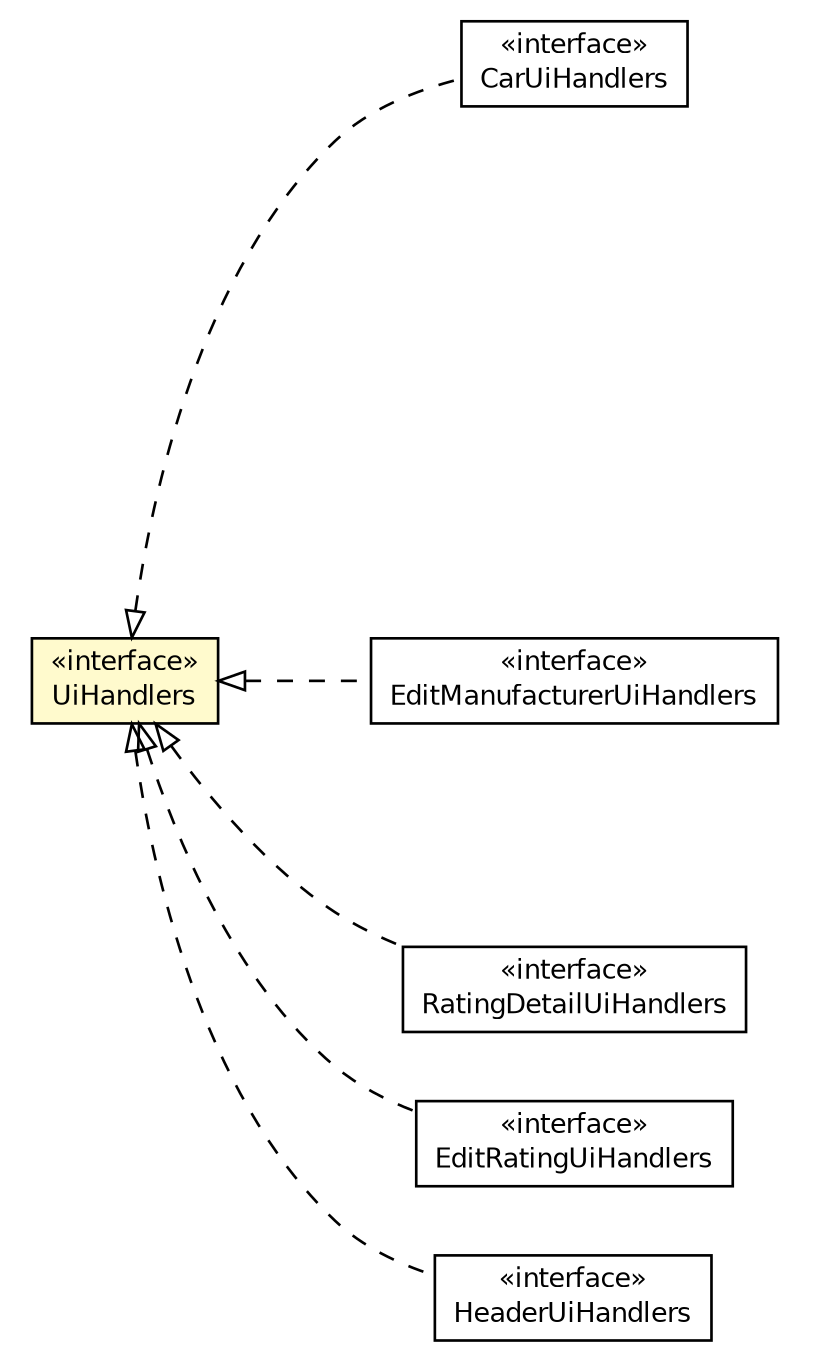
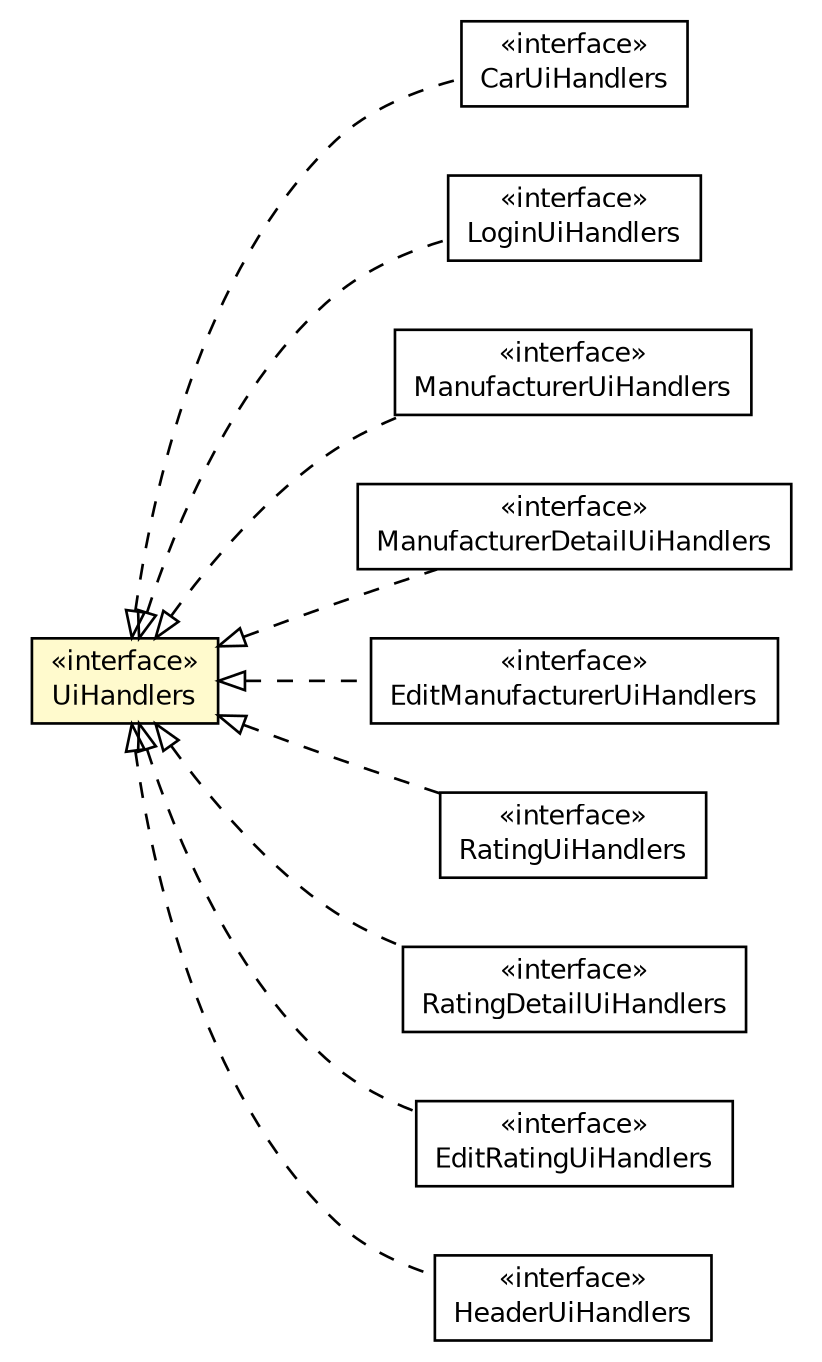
  digraph {
    nodesep=0.25
    rankdir=LR
    ranksep=0.5
    node [fontcolor=black fontname=Helvetica fontsize=10.0 shape=plaintext]
    edge [arrowtail=empty dir=back fontname=Helvetica fontsize=10 headport=p labelfontname=Helvetica labelfontsize=10 style=dashed tailport=p]
    n1 [label=<<table title="com.gwtplatform.mvp.client.UiHandlers" border="0" cellborder="1" cellspacing="0" cellpadding="2" port="p" bgcolor="lemonChiffon" href="./UiHandlers.html"> 		<tr><td><table border="0" cellspacing="0" cellpadding="1"> <tr><td align="center" balign="center"> &#171;interface&#187; </td></tr> <tr><td align="center" balign="center"> UiHandlers </td></tr> 		</table></td></tr> 		</table>>]
    n2 [label=<<table title="com.gwtplatform.carstore.client.application.cars.car.CarUiHandlers" border="0" cellborder="1" cellspacing="0" cellpadding="2" port="p" href="../../carstore/client/application/cars/car/CarUiHandlers.html"> 		<tr><td><table border="0" cellspacing="0" cellpadding="1"> <tr><td align="center" balign="center"> &#171;interface&#187; </td></tr> <tr><td align="center" balign="center"> CarUiHandlers </td></tr> 		</table></td></tr> 		</table>>]
+   n3 [label=<<table title="com.gwtplatform.carstore.client.application.login.LoginUiHandlers" border="0" cellborder="1" cellspacing="0" cellpadding="2" port="p" href="../../carstore/client/application/login/LoginUiHandlers.html"> 		<tr><td><table border="0" cellspacing="0" cellpadding="1"> <tr><td align="center" balign="center"> &#171;interface&#187; </td></tr> <tr><td align="center" balign="center"> LoginUiHandlers </td></tr> 		</table></td></tr> 		</table>>]
+   n4 [label=<<table title="com.gwtplatform.carstore.client.application.manufacturer.ManufacturerUiHandlers" border="0" cellborder="1" cellspacing="0" cellpadding="2" port="p" href="../../carstore/client/application/manufacturer/ManufacturerUiHandlers.html"> 		<tr><td><table border="0" cellspacing="0" cellpadding="1"> <tr><td align="center" balign="center"> &#171;interface&#187; </td></tr> <tr><td align="center" balign="center"> ManufacturerUiHandlers </td></tr> 		</table></td></tr> 		</table>>]
+   n5 [label=<<table title="com.gwtplatform.carstore.client.application.manufacturer.ManufacturerDetailUiHandlers" border="0" cellborder="1" cellspacing="0" cellpadding="2" port="p" href="../../carstore/client/application/manufacturer/ManufacturerDetailUiHandlers.html"> 		<tr><td><table border="0" cellspacing="0" cellpadding="1"> <tr><td align="center" balign="center"> &#171;interface&#187; </td></tr> <tr><td align="center" balign="center"> ManufacturerDetailUiHandlers </td></tr> 		</table></td></tr> 		</table>>]
    n6 [label=<<table title="com.gwtplatform.carstore.client.application.manufacturer.ui.EditManufacturerUiHandlers" border="0" cellborder="1" cellspacing="0" cellpadding="2" port="p" href="../../carstore/client/application/manufacturer/ui/EditManufacturerUiHandlers.html"> 		<tr><td><table border="0" cellspacing="0" cellpadding="1"> <tr><td align="center" balign="center"> &#171;interface&#187; </td></tr> <tr><td align="center" balign="center"> EditManufacturerUiHandlers </td></tr> 		</table></td></tr> 		</table>>]
+   n7 [label=<<table title="com.gwtplatform.carstore.client.application.rating.RatingUiHandlers" border="0" cellborder="1" cellspacing="0" cellpadding="2" port="p" href="../../carstore/client/application/rating/RatingUiHandlers.html"> 		<tr><td><table border="0" cellspacing="0" cellpadding="1"> <tr><td align="center" balign="center"> &#171;interface&#187; </td></tr> <tr><td align="center" balign="center"> RatingUiHandlers </td></tr> 		</table></td></tr> 		</table>>]
    n8 [label=<<table title="com.gwtplatform.carstore.client.application.rating.RatingDetailUiHandlers" border="0" cellborder="1" cellspacing="0" cellpadding="2" port="p" href="../../carstore/client/application/rating/RatingDetailUiHandlers.html"> 		<tr><td><table border="0" cellspacing="0" cellpadding="1"> <tr><td align="center" balign="center"> &#171;interface&#187; </td></tr> <tr><td align="center" balign="center"> RatingDetailUiHandlers </td></tr> 		</table></td></tr> 		</table>>]
    n9 [label=<<table title="com.gwtplatform.carstore.client.application.rating.ui.EditRatingUiHandlers" border="0" cellborder="1" cellspacing="0" cellpadding="2" port="p" href="../../carstore/client/application/rating/ui/EditRatingUiHandlers.html"> 		<tr><td><table border="0" cellspacing="0" cellpadding="1"> <tr><td align="center" balign="center"> &#171;interface&#187; </td></tr> <tr><td align="center" balign="center"> EditRatingUiHandlers </td></tr> 		</table></td></tr> 		</table>>]
    n10 [label=<<table title="com.gwtplatform.carstore.client.application.widget.header.HeaderUiHandlers" border="0" cellborder="1" cellspacing="0" cellpadding="2" port="p" href="../../carstore/client/application/widget/header/HeaderUiHandlers.html"> 		<tr><td><table border="0" cellspacing="0" cellpadding="1"> <tr><td align="center" balign="center"> &#171;interface&#187; </td></tr> <tr><td align="center" balign="center"> HeaderUiHandlers </td></tr> 		</table></td></tr> 		</table>>]
    n1 -> n2
+   n1 -> n3
+   n1 -> n4
+   n1 -> n5
    n1 -> n6
+   n1 -> n7
    n1 -> n8
    n1 -> n9
    n1 -> n10
  }
